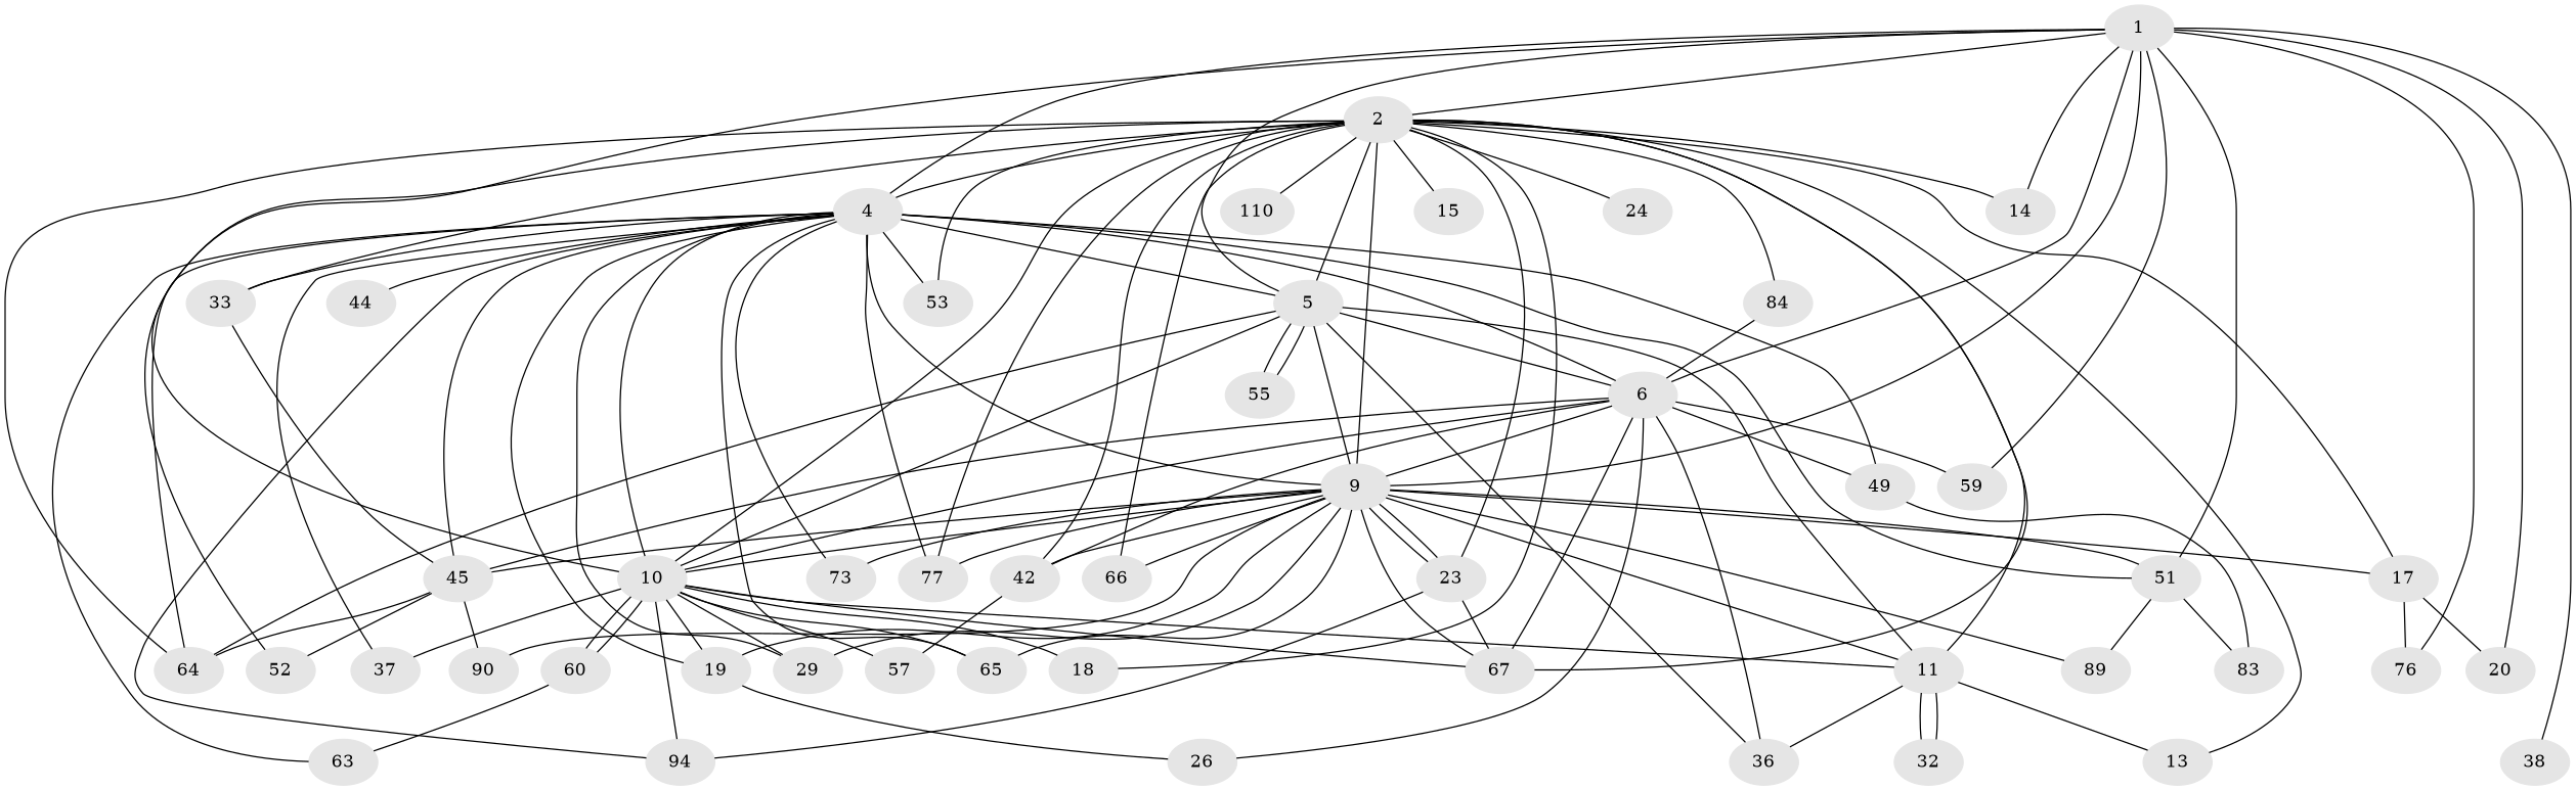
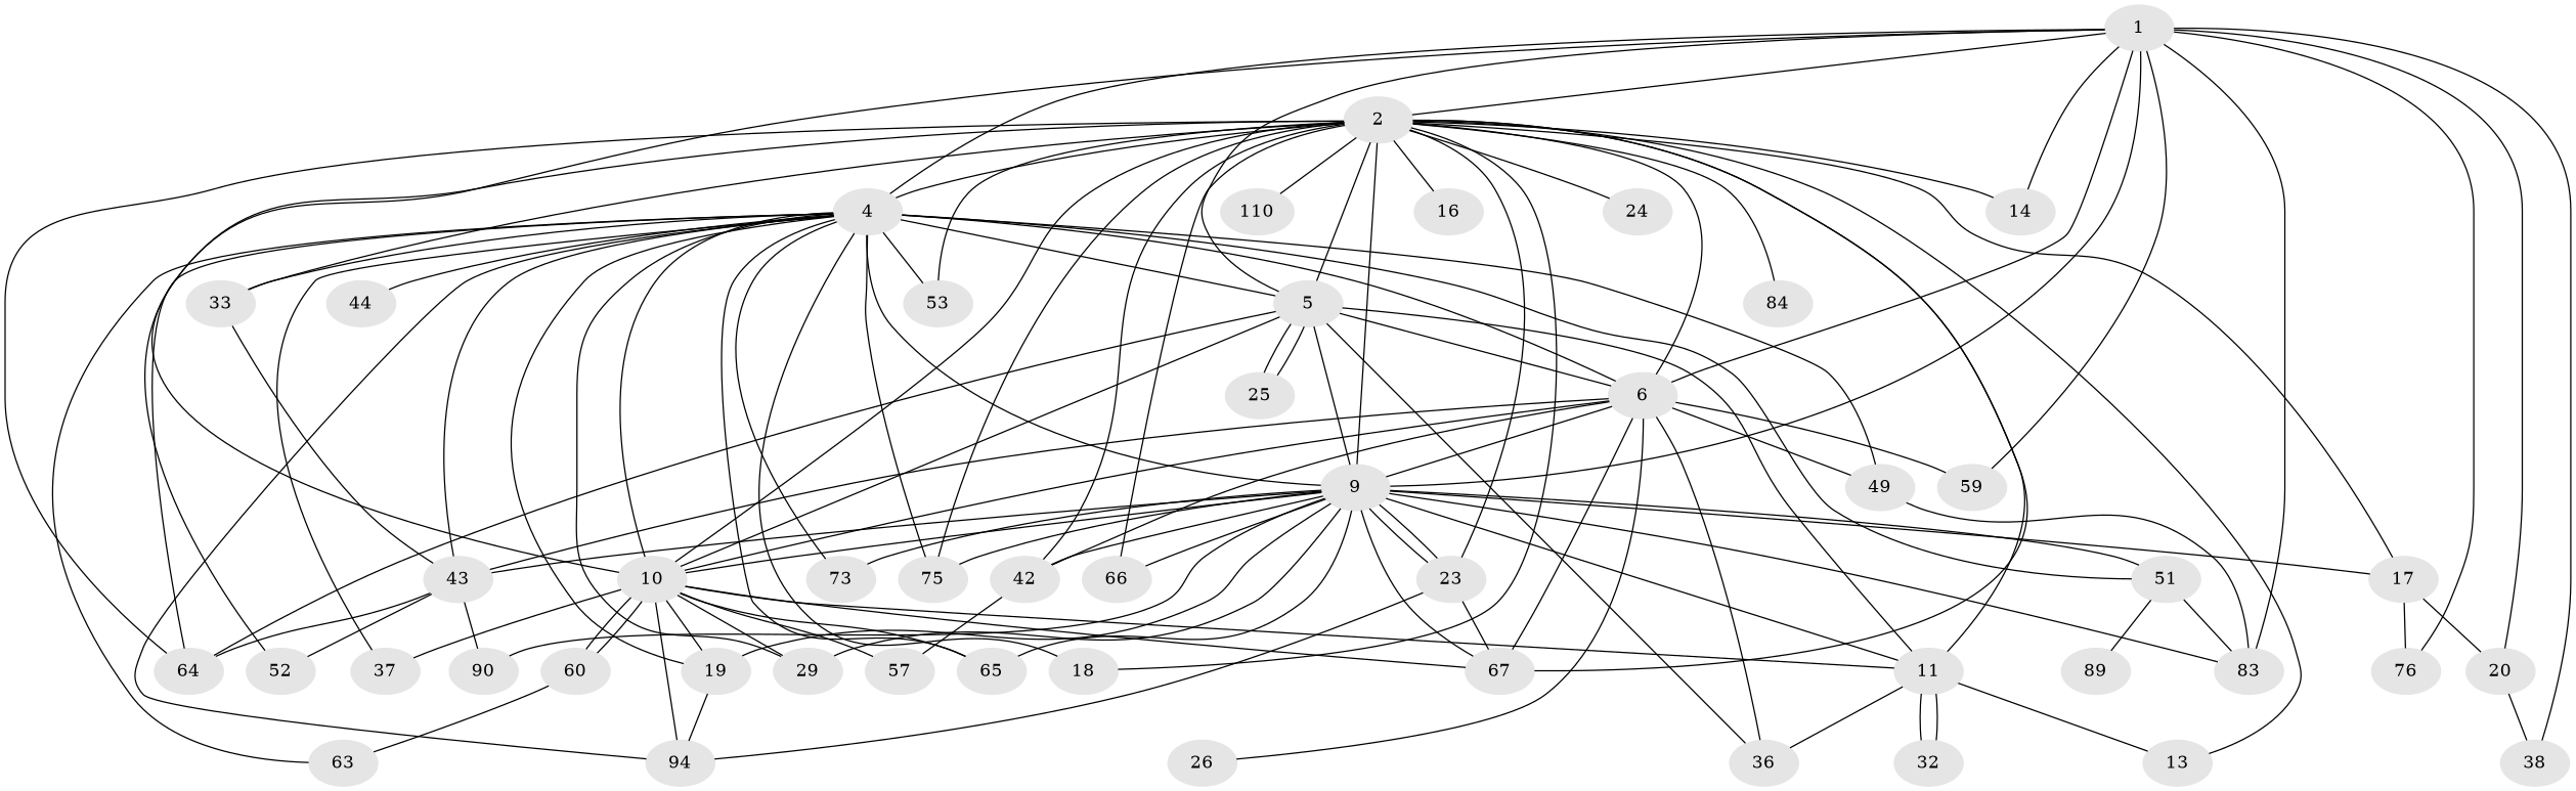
  graph {
    node [color=gray90 style=filled]
    2 [super="+3+123+114+34+7+28"]
    4 [super="+21+100+31+93+85+8+62"]
    5 [super="+12+30"]
    6 [super="+48+124"]
    9 [super="+45+40+35+109+56+16"]
    10
    14
    11 [super="+121+101"]
    13
-   15
+   15 [label=16]
    17
    18
    23 [super="+106+80+91"]
    24 [super="+105"]
    33
    42 [super="+79"]
    52 [super="+99"]
    53
    64 [super="+74"]
    66
    67 [super="+70+78"]
-   77 [super="+104+112"]
+   77 [super="+104+112" label=75]
    84
    110
    1
    20
    38
    51 [super="+68+75+54"]
    59
    76
-   43 [super="+61+81+47" label=45]
+   43 [super="+61+81+47"]
    19
    29 [super="+69"]
    37
    44
    49
    63
    65 [super="+96"]
    73 [super="+102+88"]
    94
-   25 [label=55]
+   25
    36 [super="+55"]
    26
    n44 [label=90]
    89
    57
    60
    83
    32
    2 -- 4 [weight=11]
    2 -- 5 [weight=4]
-   84 -- 6 [weight=5]
+   2 -- 6 [weight=5]
    2 -- 9 [weight=9]
    2 -- 10 [weight=4]
    2 -- 14
    2 -- 11 [weight=2]
    2 -- 13
    2 -- 15 [weight=2]
    2 -- 17
    2 -- 18
    2 -- 23
    2 -- 24 [weight=3]
    2 -- 33
    2 -- 42
    2 -- 52 [weight=2]
    2 -- 53
    2 -- 64
    2 -- 66
    2 -- 67 [weight=2]
    2 -- 77 [weight=2]
    2 -- 84
    2 -- 110
    4 -- 5 [weight=2]
    4 -- 6 [weight=3]
    4 -- 9 [weight=5]
    4 -- 10 [weight=4]
-   10 -- 18
+   4 -- 18
    4 -- 33
    4 -- 53
    4 -- 64
    4 -- 77
    4 -- 51 [weight=2]
    4 -- 43 [weight=2]
    4 -- 19
    4 -- 29
    4 -- 37
    4 -- 44
    4 -- 49
    4 -- 63
    4 -- 65
    4 -- 73 [weight=3]
    4 -- 94
    5 -- 6
    5 -- 9 [weight=3]
    5 -- 10
    5 -- 11
    5 -- 64
    5 -- 25
    5 -- 25
    5 -- 36
    6 -- 9
    6 -- 10 [weight=2]
    6 -- 42
    6 -- 67
    6 -- 59
    6 -- 43
    6 -- 49
    6 -- 36 [weight=2]
    6 -- 26
    9 -- 10
    9 -- 11 [weight=2]
    9 -- 17 [weight=2]
    9 -- 23 [weight=2]
    9 -- 23
    9 -- 42 [weight=2]
    9 -- 66
    9 -- 67
    9 -- 77
    9 -- 51
    9 -- 43 [weight=2]
    9 -- 19
    9 -- 29
    9 -- 65
    9 -- 73 [weight=2]
    9 -- n44 [weight=2]
-   9 -- 89
+   9 -- 83
    10 -- 11
    10 -- 67
    10 -- 19
    10 -- 29
    10 -- 37
    10 -- 65
    10 -- 94
    10 -- 57
    10 -- 60
    10 -- 60
    11 -- 13
    11 -- 36
    11 -- 32
    11 -- 32
    17 -- 20
    17 -- 76
    23 -- 67
    23 -- 94
    33 -- 43
    42 -- 57
    1 -- 2 [weight=3]
    1 -- 4 [weight=3]
    1 -- 5
    1 -- 6
    1 -- 9
    1 -- 10
    1 -- 14
    1 -- 20
    1 -- 38
-   1 -- 51 [weight=3]
+   1 -- 83 [weight=3]
    1 -- 59
    1 -- 76
+   20 -- 38
    51 -- 89
    51 -- 83
    43 -- 52
    43 -- 64
    43 -- n44
-   19 -- 26
+   19 -- 94
    49 -- 83
    60 -- 63
  }
